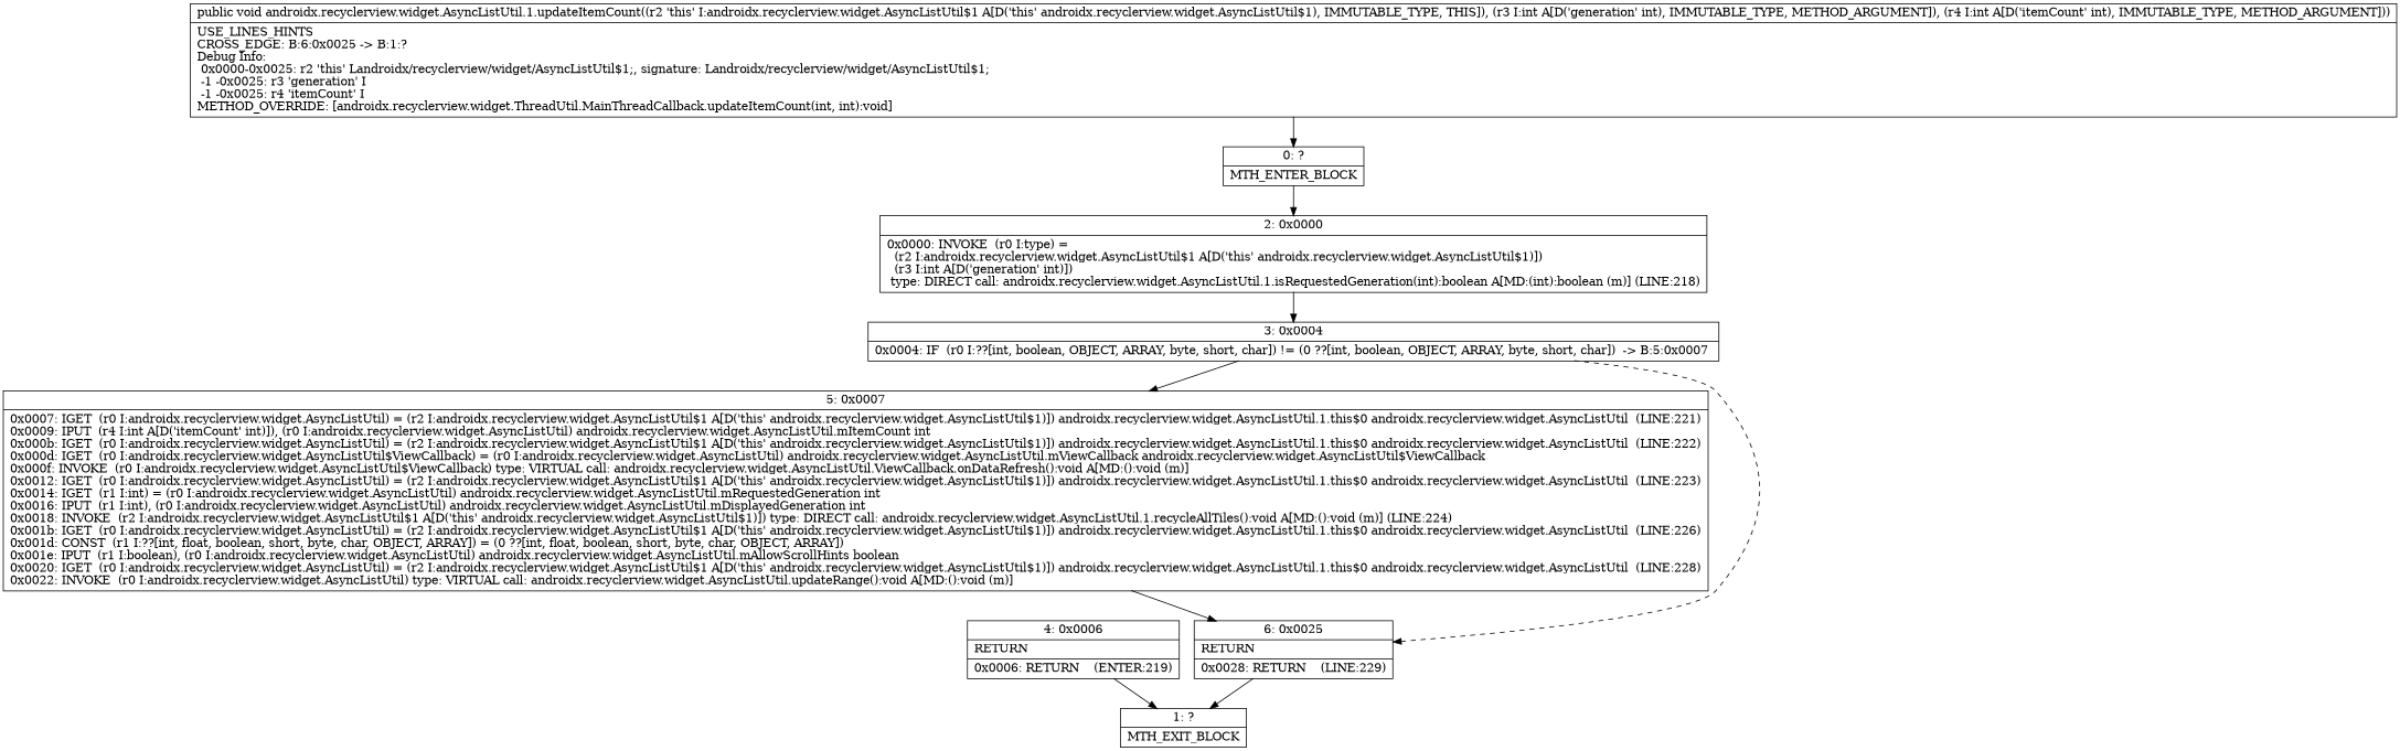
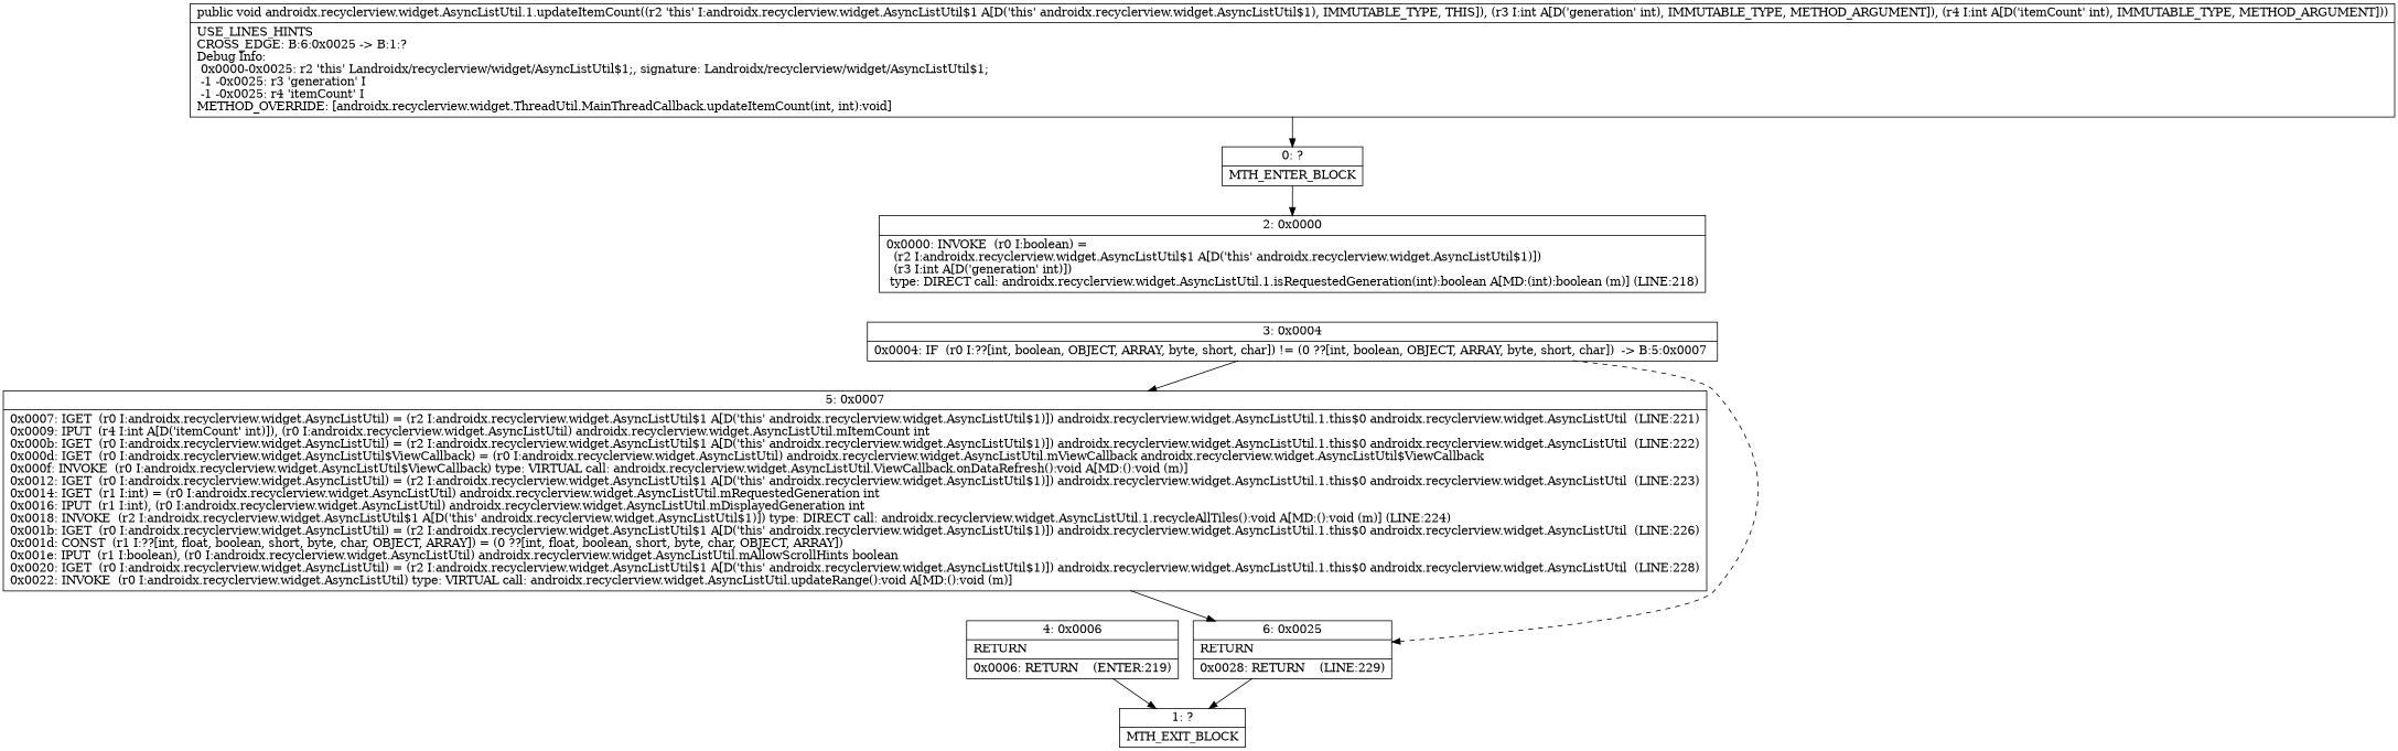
  digraph {
    node [shape=record]
    n1 [label="{0\:\ ?|MTH_ENTER_BLOCK\l}"]
-   n2 [label="{2\:\ 0x0000|0x0000: INVOKE  (r0 I:type) = \l  (r2 I:androidx.recyclerview.widget.AsyncListUtil$1 A[D('this' androidx.recyclerview.widget.AsyncListUtil$1)])\l  (r3 I:int A[D('generation' int)])\l type: DIRECT call: androidx.recyclerview.widget.AsyncListUtil.1.isRequestedGeneration(int):boolean A[MD:(int):boolean (m)] (LINE:218)\l}"]
+   n2 [label="{2\:\ 0x0000|0x0000: INVOKE  (r0 I:boolean) = \l  (r2 I:androidx.recyclerview.widget.AsyncListUtil$1 A[D('this' androidx.recyclerview.widget.AsyncListUtil$1)])\l  (r3 I:int A[D('generation' int)])\l type: DIRECT call: androidx.recyclerview.widget.AsyncListUtil.1.isRequestedGeneration(int):boolean A[MD:(int):boolean (m)] (LINE:218)\l}"]
    n3 [label="{3\:\ 0x0004|0x0004: IF  (r0 I:??[int, boolean, OBJECT, ARRAY, byte, short, char]) != (0 ??[int, boolean, OBJECT, ARRAY, byte, short, char])  \-\> B:5:0x0007 \l}"]
    n4 [label="{5\:\ 0x0007|0x0007: IGET  (r0 I:androidx.recyclerview.widget.AsyncListUtil) = (r2 I:androidx.recyclerview.widget.AsyncListUtil$1 A[D('this' androidx.recyclerview.widget.AsyncListUtil$1)]) androidx.recyclerview.widget.AsyncListUtil.1.this$0 androidx.recyclerview.widget.AsyncListUtil  (LINE:221)\l0x0009: IPUT  (r4 I:int A[D('itemCount' int)]), (r0 I:androidx.recyclerview.widget.AsyncListUtil) androidx.recyclerview.widget.AsyncListUtil.mItemCount int \l0x000b: IGET  (r0 I:androidx.recyclerview.widget.AsyncListUtil) = (r2 I:androidx.recyclerview.widget.AsyncListUtil$1 A[D('this' androidx.recyclerview.widget.AsyncListUtil$1)]) androidx.recyclerview.widget.AsyncListUtil.1.this$0 androidx.recyclerview.widget.AsyncListUtil  (LINE:222)\l0x000d: IGET  (r0 I:androidx.recyclerview.widget.AsyncListUtil$ViewCallback) = (r0 I:androidx.recyclerview.widget.AsyncListUtil) androidx.recyclerview.widget.AsyncListUtil.mViewCallback androidx.recyclerview.widget.AsyncListUtil$ViewCallback \l0x000f: INVOKE  (r0 I:androidx.recyclerview.widget.AsyncListUtil$ViewCallback) type: VIRTUAL call: androidx.recyclerview.widget.AsyncListUtil.ViewCallback.onDataRefresh():void A[MD:():void (m)]\l0x0012: IGET  (r0 I:androidx.recyclerview.widget.AsyncListUtil) = (r2 I:androidx.recyclerview.widget.AsyncListUtil$1 A[D('this' androidx.recyclerview.widget.AsyncListUtil$1)]) androidx.recyclerview.widget.AsyncListUtil.1.this$0 androidx.recyclerview.widget.AsyncListUtil  (LINE:223)\l0x0014: IGET  (r1 I:int) = (r0 I:androidx.recyclerview.widget.AsyncListUtil) androidx.recyclerview.widget.AsyncListUtil.mRequestedGeneration int \l0x0016: IPUT  (r1 I:int), (r0 I:androidx.recyclerview.widget.AsyncListUtil) androidx.recyclerview.widget.AsyncListUtil.mDisplayedGeneration int \l0x0018: INVOKE  (r2 I:androidx.recyclerview.widget.AsyncListUtil$1 A[D('this' androidx.recyclerview.widget.AsyncListUtil$1)]) type: DIRECT call: androidx.recyclerview.widget.AsyncListUtil.1.recycleAllTiles():void A[MD:():void (m)] (LINE:224)\l0x001b: IGET  (r0 I:androidx.recyclerview.widget.AsyncListUtil) = (r2 I:androidx.recyclerview.widget.AsyncListUtil$1 A[D('this' androidx.recyclerview.widget.AsyncListUtil$1)]) androidx.recyclerview.widget.AsyncListUtil.1.this$0 androidx.recyclerview.widget.AsyncListUtil  (LINE:226)\l0x001d: CONST  (r1 I:??[int, float, boolean, short, byte, char, OBJECT, ARRAY]) = (0 ??[int, float, boolean, short, byte, char, OBJECT, ARRAY]) \l0x001e: IPUT  (r1 I:boolean), (r0 I:androidx.recyclerview.widget.AsyncListUtil) androidx.recyclerview.widget.AsyncListUtil.mAllowScrollHints boolean \l0x0020: IGET  (r0 I:androidx.recyclerview.widget.AsyncListUtil) = (r2 I:androidx.recyclerview.widget.AsyncListUtil$1 A[D('this' androidx.recyclerview.widget.AsyncListUtil$1)]) androidx.recyclerview.widget.AsyncListUtil.1.this$0 androidx.recyclerview.widget.AsyncListUtil  (LINE:228)\l0x0022: INVOKE  (r0 I:androidx.recyclerview.widget.AsyncListUtil) type: VIRTUAL call: androidx.recyclerview.widget.AsyncListUtil.updateRange():void A[MD:():void (m)]\l}"]
    n5 [label="{6\:\ 0x0025|RETURN\l|0x0028: RETURN    (LINE:229)\l}"]
    n6 [label="{4\:\ 0x0006|RETURN\l|0x0006: RETURN    (ENTER:219)\l}"]
    n7 [label="{1\:\ ?|MTH_EXIT_BLOCK\l}"]
    n8 [label="{public void androidx.recyclerview.widget.AsyncListUtil.1.updateItemCount((r2 'this' I:androidx.recyclerview.widget.AsyncListUtil$1 A[D('this' androidx.recyclerview.widget.AsyncListUtil$1), IMMUTABLE_TYPE, THIS]), (r3 I:int A[D('generation' int), IMMUTABLE_TYPE, METHOD_ARGUMENT]), (r4 I:int A[D('itemCount' int), IMMUTABLE_TYPE, METHOD_ARGUMENT]))  | USE_LINES_HINTS\lCROSS_EDGE: B:6:0x0025 \-\> B:1:?\lDebug Info:\l  0x0000\-0x0025: r2 'this' Landroidx\/recyclerview\/widget\/AsyncListUtil$1;, signature: Landroidx\/recyclerview\/widget\/AsyncListUtil$1;\l  \-1 \-0x0025: r3 'generation' I\l  \-1 \-0x0025: r4 'itemCount' I\lMETHOD_OVERRIDE: [androidx.recyclerview.widget.ThreadUtil.MainThreadCallback.updateItemCount(int, int):void]\l}"]
    n1 -> n2
-   n2 -> n3
    n3 -> n4
    n3 -> n5 [style=dashed]
    n4 -> n5
    n5 -> n7
    n6 -> n7
    n8 -> n1
  }
